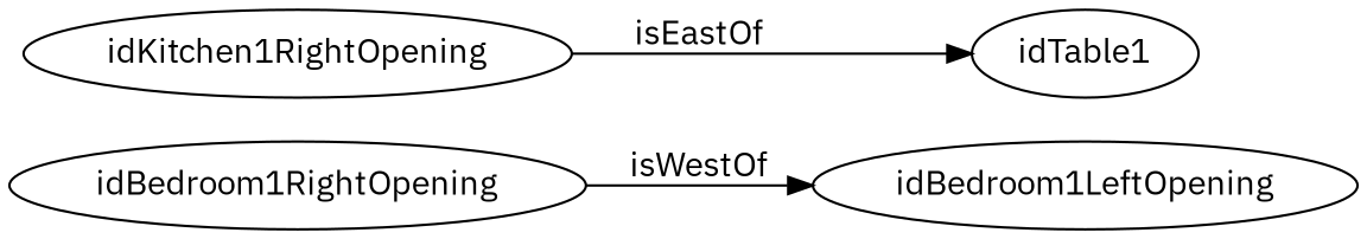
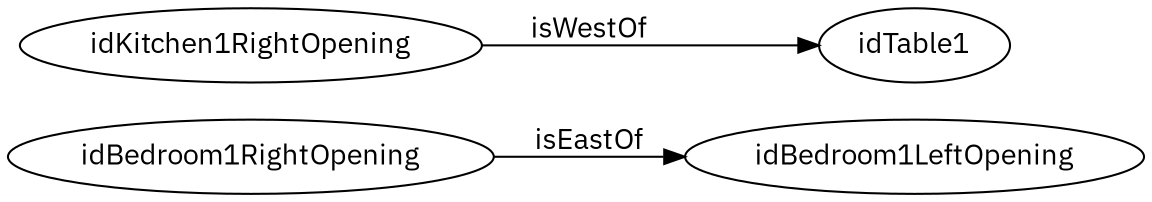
  strict digraph {
    fontname="IBM Plex Sans"
    rankdir=LR
    node [fontname="IBM Plex Sans"]
    edge [edge_type=relationship fontname="IBM Plex Sans"]
    idBedroom1RightOpening [node_type=entity_node root=root]
    idBedroom1LeftOpening
    idKitchen1RightOpening
    idTable1
-   idBedroom1RightOpening -> idBedroom1LeftOpening [label=isWestOf]
-   idKitchen1RightOpening -> idTable1 [label=isEastOf]
+   idBedroom1RightOpening -> idBedroom1LeftOpening [label=isEastOf]
+   idKitchen1RightOpening -> idTable1 [label=isWestOf]
  }
